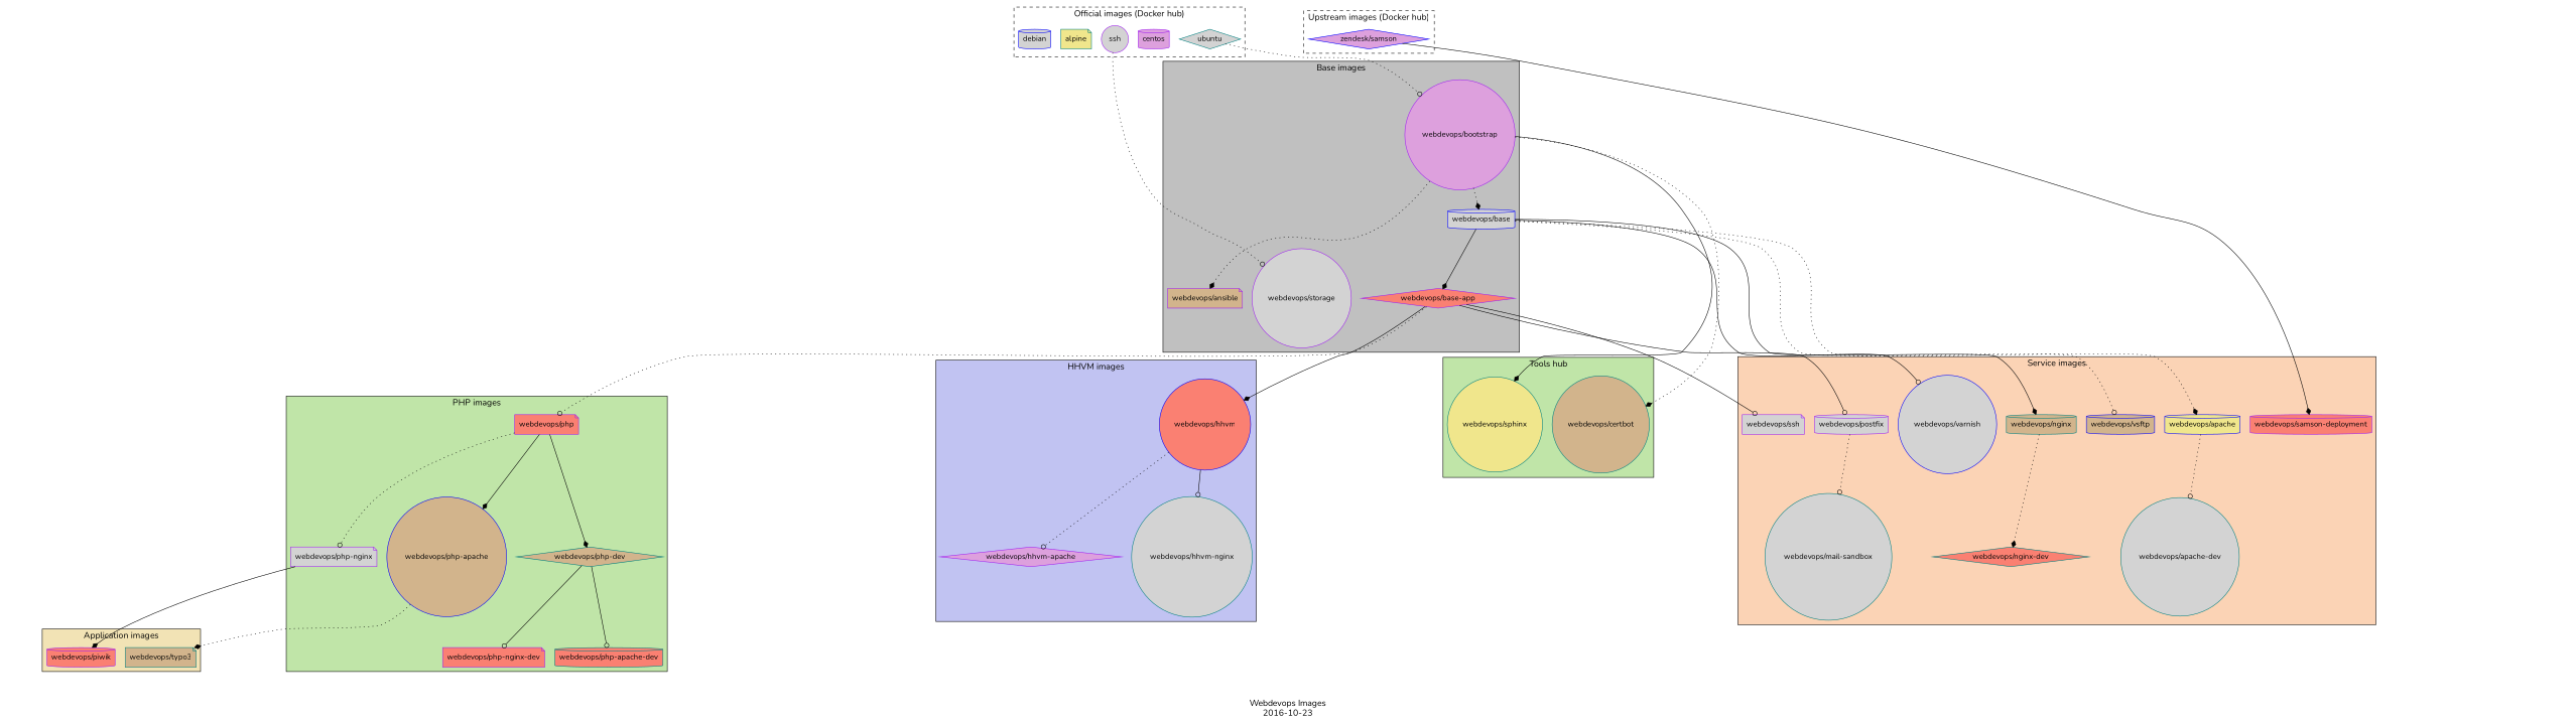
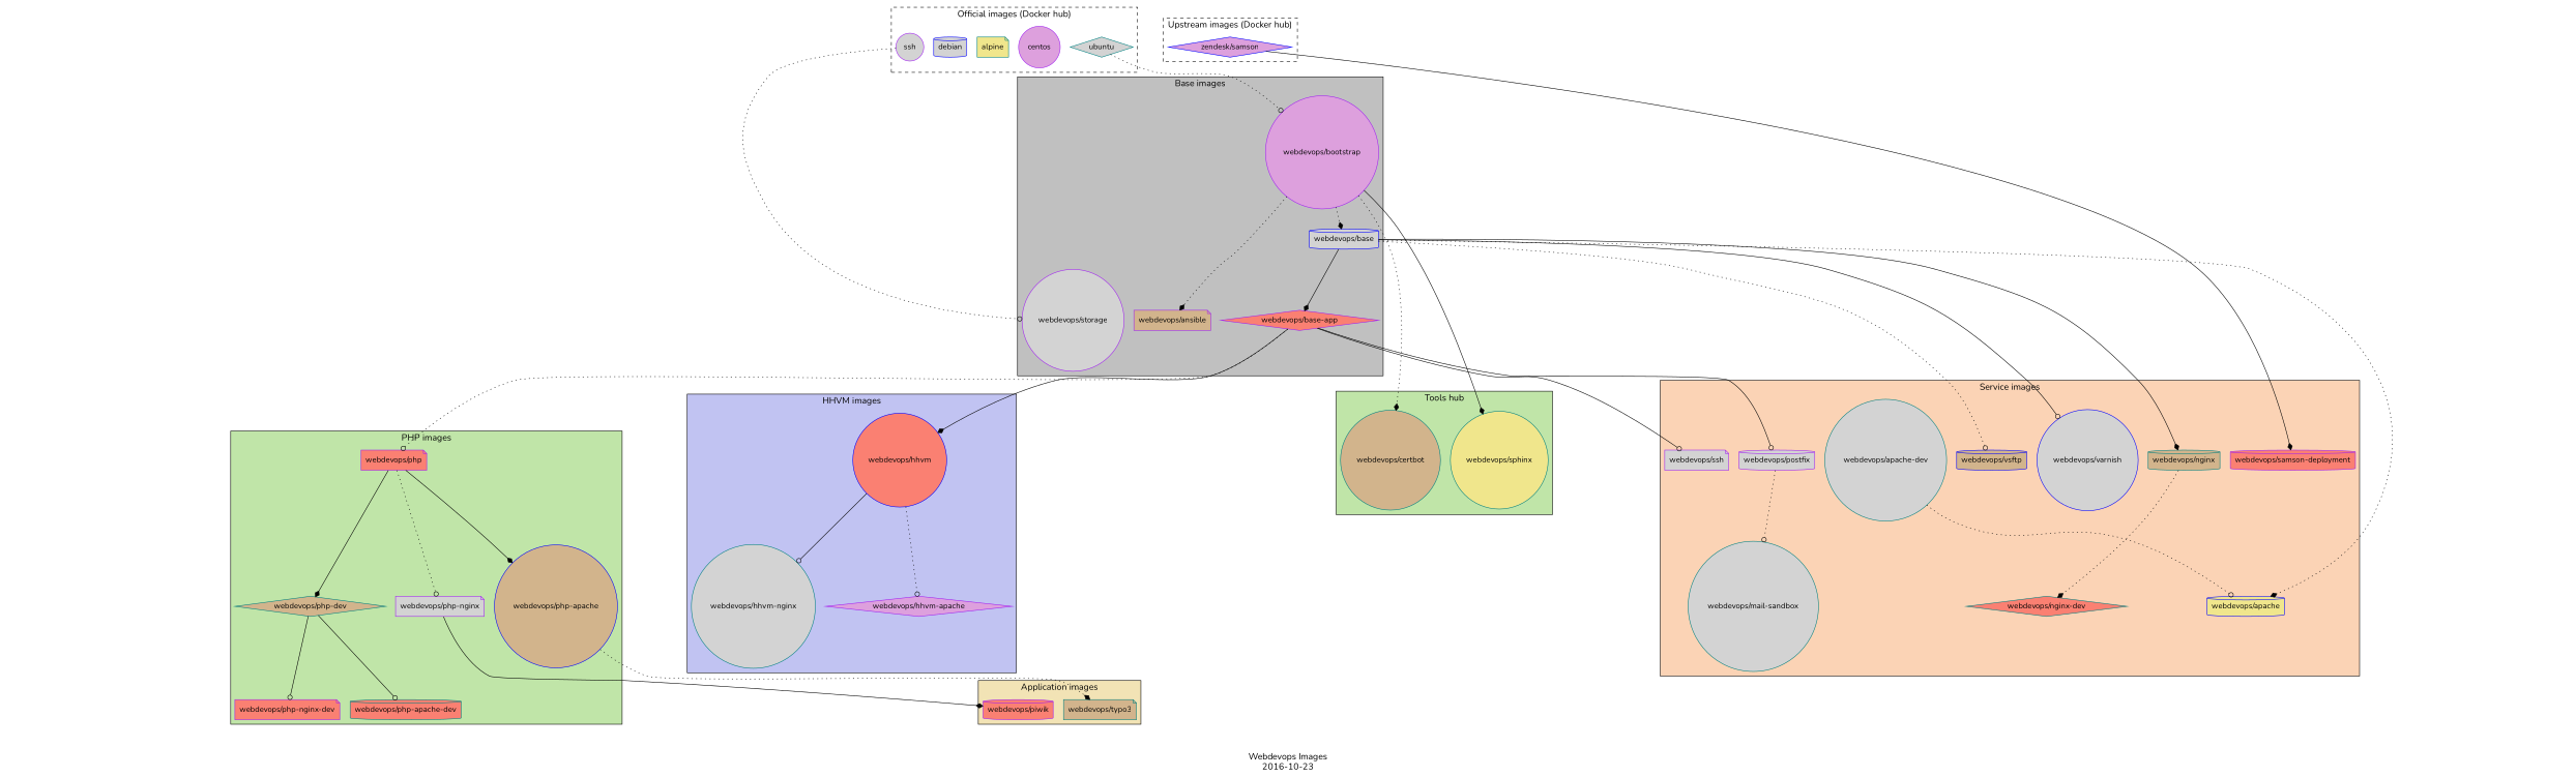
  digraph {
    bgcolor=white
    fontcolor=black
    fontname=Nunito
    fontsize=16
    label="\n\nWebdevops Images\n2016-10-23"
    newrank=true
    rankdir=TP
    node [color=purple fillcolor=lightgrey fontcolor=black fontname=Nunito shape=circle style=filled]
    edge [arrowhead=open color=black fontcolor=white fontname=Nunito fontsize=12 style=invis]
    "webdevops/php-dev" [color=teal fillcolor=tan shape=diamond]
    "webdevops/php-nginx-dev" [fillcolor=salmon shape=note]
    "webdevops/php-apache-dev" [color=teal fillcolor=salmon shape=cylinder]
    "webdevops/php" [fillcolor=salmon shape=note]
    "webdevops/php-nginx" [shape=note]
    "webdevops/php-apache" [color=blue fillcolor=tan]
    "webdevops/varnish" [color=blue]
    "webdevops/nginx" [color=teal fillcolor=tan shape=cylinder]
    "webdevops/nginx-dev" [color=teal fillcolor=salmon shape=diamond]
    "webdevops/ssh" [shape=note]
    "webdevops/postfix" [shape=cylinder]
    "webdevops/mail-sandbox" [color=teal]
    "webdevops/vsftp" [color=blue fillcolor=tan shape=cylinder]
    "webdevops/apache" [color=blue fillcolor=khaki shape=cylinder]
    "webdevops/apache-dev" [color=teal]
    "webdevops/samson-deployment" [fillcolor=salmon shape=cylinder]
    n17 [label=ssh]
-   centos [fillcolor=plum shape=cylinder]
+   centos [fillcolor=plum]
    ubuntu [color=teal shape=diamond]
    debian [color=blue shape=cylinder]
    alpine [color=teal fillcolor=khaki shape=note]
    "webdevops/typo3" [color=teal fillcolor=tan shape=note]
    "webdevops/piwik" [fillcolor=salmon shape=cylinder]
    "webdevops/bootstrap" [fillcolor=plum]
    "webdevops/ansible" [fillcolor=tan shape=note]
    "webdevops/base" [color=blue shape=cylinder]
    "webdevops/base-app" [fillcolor=salmon shape=diamond]
    "webdevops/storage"
    "zendesk/samson" [color=blue fillcolor=plum shape=diamond]
    "webdevops/hhvm" [color=blue fillcolor=salmon]
    "webdevops/hhvm-nginx" [color=teal]
    "webdevops/hhvm-apache" [fillcolor=plum shape=diamond]
    "webdevops/sphinx" [color=teal fillcolor=khaki]
    "webdevops/certbot" [color=teal fillcolor=tan]
    subgraph cluster_1 {
      fillcolor="#c0e5a8"
      label="PHP images"
      style=filled
      "webdevops/php-dev"
      "webdevops/php-nginx-dev"
      "webdevops/php-apache-dev"
      "webdevops/php"
      "webdevops/php-nginx"
      "webdevops/php-apache"
    }
    subgraph cluster_2 {
      fillcolor="#fbd3b5"
      label="Service images"
      style=filled
      "webdevops/varnish"
      "webdevops/nginx"
      "webdevops/nginx-dev"
      "webdevops/ssh"
      "webdevops/postfix"
      "webdevops/mail-sandbox"
      "webdevops/vsftp"
      "webdevops/apache"
      "webdevops/apache-dev"
      "webdevops/samson-deployment"
    }
    subgraph cluster_3 {
      fillcolor=gray
      label="Official images (Docker hub)"
      style=dashed
      n17
      centos
      ubuntu
      debian
      alpine
    }
    subgraph cluster_4 {
      fillcolor="#f2e3b5"
      label="Application images"
      style=filled
      "webdevops/typo3"
      "webdevops/piwik"
    }
    subgraph cluster_5 {
      fillcolor=gray
      label="Base images"
      style=filled
      "webdevops/bootstrap"
      "webdevops/ansible"
      "webdevops/base"
      "webdevops/base-app"
      "webdevops/storage"
    }
    subgraph cluster_6 {
      fillcolor=gray
      label="Upstream images (Docker hub)"
      style=dashed
      "zendesk/samson"
    }
    subgraph cluster_7 {
      fillcolor="#c1c3f2"
      label="HHVM images"
      style=filled
      "webdevops/hhvm"
      "webdevops/hhvm-nginx"
      "webdevops/hhvm-apache"
    }
    subgraph cluster_8 {
      fillcolor="#c0e5a8"
      label="Tools hub"
      style=filled
      "webdevops/sphinx"
      "webdevops/certbot"
    }
    subgraph cluster_9 {
      fillcolor="#c0e5a8"
      label="PHP development images"
      style=filled
    }
    "webdevops/php-dev" -> "webdevops/php-nginx-dev" [arrowhead=odot style=solid]
    "webdevops/php-dev" -> "webdevops/php-apache-dev" [arrowhead=odot style=solid]
    "webdevops/php" -> "webdevops/php-dev" [arrowhead=diamond style=solid]
    "webdevops/php" -> "webdevops/php-nginx" [arrowhead=odot style=dotted]
    "webdevops/php" -> "webdevops/php-apache" [arrowhead=diamond style=solid]
    "webdevops/php-nginx" -> "webdevops/piwik" [arrowhead=diamond style=solid]
    "webdevops/php-apache" -> "webdevops/typo3" [arrowhead=diamond style=dotted]
    "webdevops/nginx" -> "webdevops/nginx-dev" [arrowhead=diamond style=dotted]
    "webdevops/postfix" -> "webdevops/mail-sandbox" [arrowhead=odot style=dotted]
-   "webdevops/apache" -> "webdevops/apache-dev" [arrowhead=odot style=dotted]
+   "webdevops/apache-dev" -> "webdevops/apache" [arrowhead=odot style=dotted]
    n17 -> "webdevops/bootstrap"
    n17 -> "webdevops/ansible"
    n17 -> "webdevops/base"
    n17 -> "webdevops/base-app"
    n17 -> "webdevops/storage" [arrowhead=odot style=dotted]
    n17 -> "webdevops/storage"
    centos -> "webdevops/bootstrap"
    centos -> "webdevops/ansible"
    centos -> "webdevops/base"
    centos -> "webdevops/base-app"
    centos -> "webdevops/storage"
    ubuntu -> "webdevops/bootstrap" [arrowhead=odot style=dotted]
    ubuntu -> "webdevops/bootstrap"
    ubuntu -> "webdevops/ansible"
    ubuntu -> "webdevops/base"
    ubuntu -> "webdevops/base-app"
    ubuntu -> "webdevops/storage"
    debian -> "webdevops/bootstrap"
    debian -> "webdevops/ansible"
    debian -> "webdevops/base"
    debian -> "webdevops/base-app"
    debian -> "webdevops/storage"
    alpine -> "webdevops/bootstrap"
    alpine -> "webdevops/ansible"
    alpine -> "webdevops/base"
    alpine -> "webdevops/base-app"
    alpine -> "webdevops/storage"
    "webdevops/bootstrap" -> "webdevops/php-dev"
    "webdevops/bootstrap" -> "webdevops/php-nginx-dev"
    "webdevops/bootstrap" -> "webdevops/php-apache-dev"
    "webdevops/bootstrap" -> "webdevops/php"
    "webdevops/bootstrap" -> "webdevops/php-nginx"
    "webdevops/bootstrap" -> "webdevops/php-apache"
    "webdevops/bootstrap" -> "webdevops/varnish"
    "webdevops/bootstrap" -> "webdevops/nginx"
    "webdevops/bootstrap" -> "webdevops/nginx-dev"
    "webdevops/bootstrap" -> "webdevops/ssh"
    "webdevops/bootstrap" -> "webdevops/postfix"
    "webdevops/bootstrap" -> "webdevops/mail-sandbox"
    "webdevops/bootstrap" -> "webdevops/vsftp"
    "webdevops/bootstrap" -> "webdevops/apache"
    "webdevops/bootstrap" -> "webdevops/apache-dev"
    "webdevops/bootstrap" -> "webdevops/samson-deployment"
    "webdevops/bootstrap" -> "webdevops/typo3"
    "webdevops/bootstrap" -> "webdevops/piwik"
    "webdevops/bootstrap" -> "webdevops/ansible" [arrowhead=diamond style=dotted]
    "webdevops/bootstrap" -> "webdevops/base" [arrowhead=diamond style=dotted]
    "webdevops/bootstrap" -> "webdevops/hhvm"
    "webdevops/bootstrap" -> "webdevops/hhvm-nginx"
    "webdevops/bootstrap" -> "webdevops/hhvm-apache"
    "webdevops/bootstrap" -> "webdevops/sphinx" [arrowhead=diamond style=solid]
    "webdevops/bootstrap" -> "webdevops/sphinx"
    "webdevops/bootstrap" -> "webdevops/certbot" [arrowhead=diamond style=dotted]
    "webdevops/bootstrap" -> "webdevops/certbot"
    "webdevops/ansible" -> "webdevops/php-dev"
    "webdevops/ansible" -> "webdevops/php-nginx-dev"
    "webdevops/ansible" -> "webdevops/php-apache-dev"
    "webdevops/ansible" -> "webdevops/php"
    "webdevops/ansible" -> "webdevops/php-nginx"
    "webdevops/ansible" -> "webdevops/php-apache"
    "webdevops/ansible" -> "webdevops/varnish"
    "webdevops/ansible" -> "webdevops/nginx"
    "webdevops/ansible" -> "webdevops/nginx-dev"
    "webdevops/ansible" -> "webdevops/ssh"
    "webdevops/ansible" -> "webdevops/postfix"
    "webdevops/ansible" -> "webdevops/mail-sandbox"
    "webdevops/ansible" -> "webdevops/vsftp"
    "webdevops/ansible" -> "webdevops/apache"
    "webdevops/ansible" -> "webdevops/apache-dev"
    "webdevops/ansible" -> "webdevops/samson-deployment"
    "webdevops/ansible" -> "webdevops/typo3"
    "webdevops/ansible" -> "webdevops/piwik"
    "webdevops/ansible" -> "webdevops/hhvm"
    "webdevops/ansible" -> "webdevops/hhvm-nginx"
    "webdevops/ansible" -> "webdevops/hhvm-apache"
    "webdevops/ansible" -> "webdevops/sphinx"
    "webdevops/ansible" -> "webdevops/certbot"
    "webdevops/base" -> "webdevops/php-dev"
    "webdevops/base" -> "webdevops/php-nginx-dev"
    "webdevops/base" -> "webdevops/php-apache-dev"
    "webdevops/base" -> "webdevops/php"
    "webdevops/base" -> "webdevops/php-nginx"
    "webdevops/base" -> "webdevops/php-apache"
    "webdevops/base" -> "webdevops/varnish" [arrowhead=odot style=solid]
    "webdevops/base" -> "webdevops/varnish"
    "webdevops/base" -> "webdevops/nginx" [arrowhead=diamond style=solid]
    "webdevops/base" -> "webdevops/nginx"
    "webdevops/base" -> "webdevops/nginx-dev"
    "webdevops/base" -> "webdevops/ssh"
    "webdevops/base" -> "webdevops/postfix"
    "webdevops/base" -> "webdevops/mail-sandbox"
    "webdevops/base" -> "webdevops/vsftp" [arrowhead=odot style=dotted]
    "webdevops/base" -> "webdevops/vsftp"
    "webdevops/base" -> "webdevops/apache" [arrowhead=diamond style=dotted]
    "webdevops/base" -> "webdevops/apache"
    "webdevops/base" -> "webdevops/apache-dev"
    "webdevops/base" -> "webdevops/samson-deployment"
    "webdevops/base" -> "webdevops/typo3"
    "webdevops/base" -> "webdevops/piwik"
    "webdevops/base" -> "webdevops/base-app" [arrowhead=diamond style=solid]
    "webdevops/base" -> "webdevops/hhvm"
    "webdevops/base" -> "webdevops/hhvm-nginx"
    "webdevops/base" -> "webdevops/hhvm-apache"
    "webdevops/base" -> "webdevops/sphinx"
    "webdevops/base" -> "webdevops/certbot"
    "webdevops/base-app" -> "webdevops/php-dev"
    "webdevops/base-app" -> "webdevops/php-nginx-dev"
    "webdevops/base-app" -> "webdevops/php-apache-dev"
    "webdevops/base-app" -> "webdevops/php" [arrowhead=odot style=dotted]
    "webdevops/base-app" -> "webdevops/php"
    "webdevops/base-app" -> "webdevops/php-nginx"
    "webdevops/base-app" -> "webdevops/php-apache"
    "webdevops/base-app" -> "webdevops/varnish"
    "webdevops/base-app" -> "webdevops/nginx"
    "webdevops/base-app" -> "webdevops/nginx-dev"
    "webdevops/base-app" -> "webdevops/ssh" [arrowhead=odot style=solid]
    "webdevops/base-app" -> "webdevops/ssh"
    "webdevops/base-app" -> "webdevops/postfix" [arrowhead=odot style=solid]
    "webdevops/base-app" -> "webdevops/postfix"
    "webdevops/base-app" -> "webdevops/mail-sandbox"
    "webdevops/base-app" -> "webdevops/vsftp"
    "webdevops/base-app" -> "webdevops/apache"
    "webdevops/base-app" -> "webdevops/apache-dev"
    "webdevops/base-app" -> "webdevops/samson-deployment"
    "webdevops/base-app" -> "webdevops/typo3"
    "webdevops/base-app" -> "webdevops/piwik"
    "webdevops/base-app" -> "webdevops/hhvm" [arrowhead=diamond style=solid]
    "webdevops/base-app" -> "webdevops/hhvm"
    "webdevops/base-app" -> "webdevops/hhvm-nginx"
    "webdevops/base-app" -> "webdevops/hhvm-apache"
    "webdevops/base-app" -> "webdevops/sphinx"
    "webdevops/base-app" -> "webdevops/certbot"
    "webdevops/storage" -> "webdevops/php-dev"
    "webdevops/storage" -> "webdevops/php-nginx-dev"
    "webdevops/storage" -> "webdevops/php-apache-dev"
    "webdevops/storage" -> "webdevops/php"
    "webdevops/storage" -> "webdevops/php-nginx"
    "webdevops/storage" -> "webdevops/php-apache"
    "webdevops/storage" -> "webdevops/varnish"
    "webdevops/storage" -> "webdevops/nginx"
    "webdevops/storage" -> "webdevops/nginx-dev"
    "webdevops/storage" -> "webdevops/ssh"
    "webdevops/storage" -> "webdevops/postfix"
    "webdevops/storage" -> "webdevops/mail-sandbox"
    "webdevops/storage" -> "webdevops/vsftp"
    "webdevops/storage" -> "webdevops/apache"
    "webdevops/storage" -> "webdevops/apache-dev"
    "webdevops/storage" -> "webdevops/samson-deployment"
    "webdevops/storage" -> "webdevops/typo3"
    "webdevops/storage" -> "webdevops/piwik"
    "webdevops/storage" -> "webdevops/hhvm"
    "webdevops/storage" -> "webdevops/hhvm-nginx"
    "webdevops/storage" -> "webdevops/hhvm-apache"
    "webdevops/storage" -> "webdevops/sphinx"
    "webdevops/storage" -> "webdevops/certbot"
    "zendesk/samson" -> "webdevops/samson-deployment" [arrowhead=diamond style=solid]
    "zendesk/samson" -> "webdevops/bootstrap"
    "zendesk/samson" -> "webdevops/ansible"
    "zendesk/samson" -> "webdevops/base"
    "zendesk/samson" -> "webdevops/base-app"
    "zendesk/samson" -> "webdevops/storage"
    "webdevops/hhvm" -> "webdevops/hhvm-nginx" [arrowhead=odot style=solid]
    "webdevops/hhvm" -> "webdevops/hhvm-apache" [arrowhead=odot style=dotted]
  }
